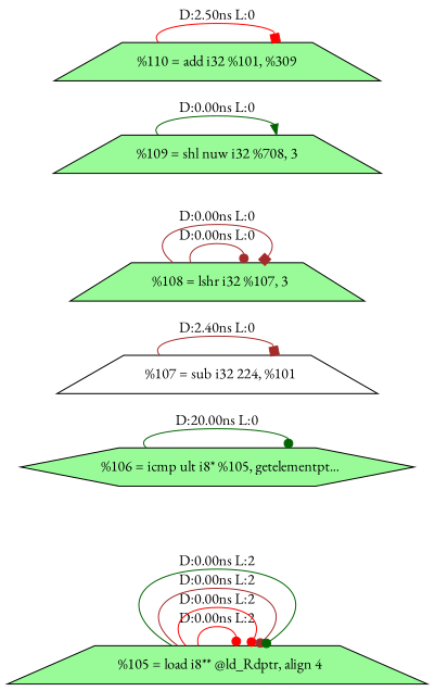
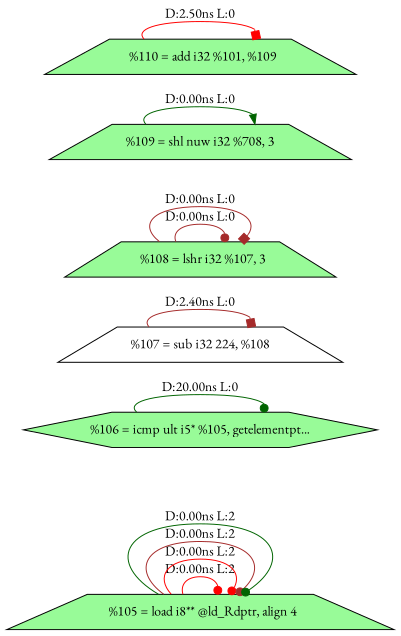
  digraph {
    fontname="EB Garamond"
    rankdir=LR
    node [fillcolor=palegreen fontname="EB Garamond" shape=trapezium style=filled]
    edge [arrowhead=dot color=brown fontname="EB Garamond"]
    n1 [label="  %105 = load i8** @ld_Rdptr, align 4"]
-   n2 [label="  %106 = icmp ult i8* %105, getelementpt..." shape=hexagon]
-   n3 [fillcolor=white label="  %107 = sub i32 224, %101"]
+   n2 [label="%106 = icmp ult i5* %105, getelementpt..." shape=hexagon]
+   n3 [fillcolor=white label="%107 = sub i32 224, %108"]
    n4 [label="  %108 = lshr i32 %107, 3"]
    n5 [label="%109 = shl nuw i32 %708, 3"]
-   n6 [label="%110 = add i32 %101, %309"]
+   n6 [label="  %110 = add i32 %101, %109"]
    n1 -> n1 [color=red label="D:0.00ns L:2"]
    n1 -> n1 [color=red label="D:0.00ns L:2"]
    n1 -> n1 [label="D:0.00ns L:2"]
    n1 -> n1 [color=darkgreen label="D:0.00ns L:2"]
    n2 -> n2 [color=darkgreen label="D:20.00ns L:0"]
    n3 -> n3 [arrowhead=box label="D:2.40ns L:0"]
    n4 -> n4 [label="D:0.00ns L:0"]
    n4 -> n4 [arrowhead=box label="D:0.00ns L:0"]
    n5 -> n5 [arrowhead=normal color=darkgreen label="D:0.00ns L:0"]
    n6 -> n6 [arrowhead=box color=red label="D:2.50ns L:0"]
  }
